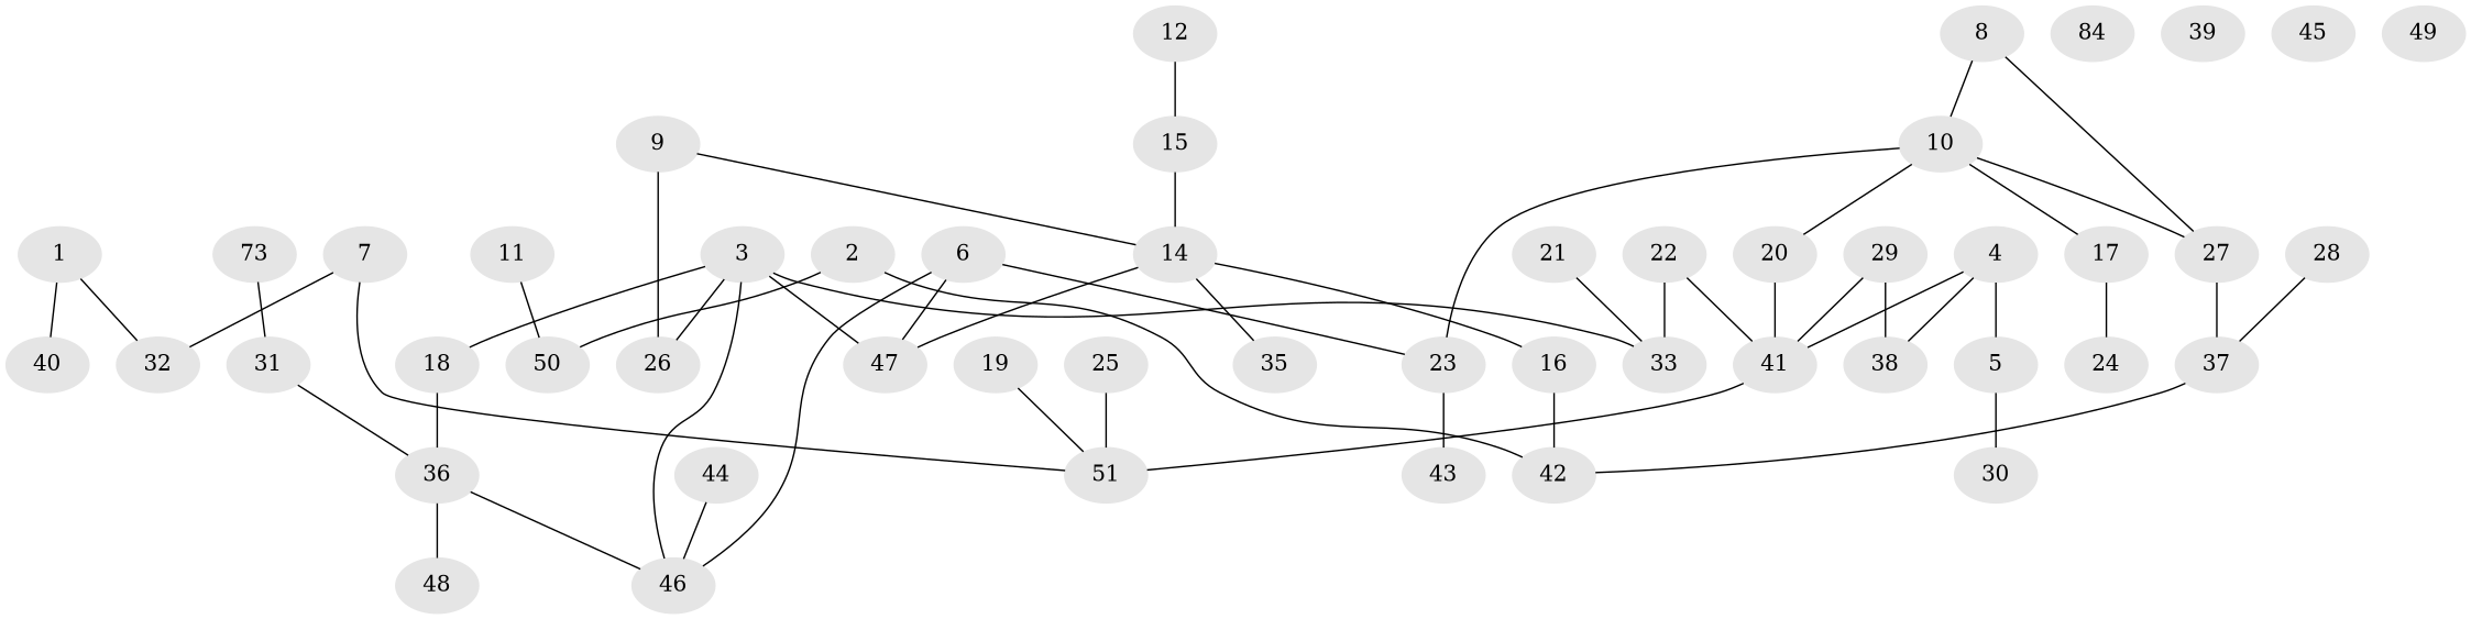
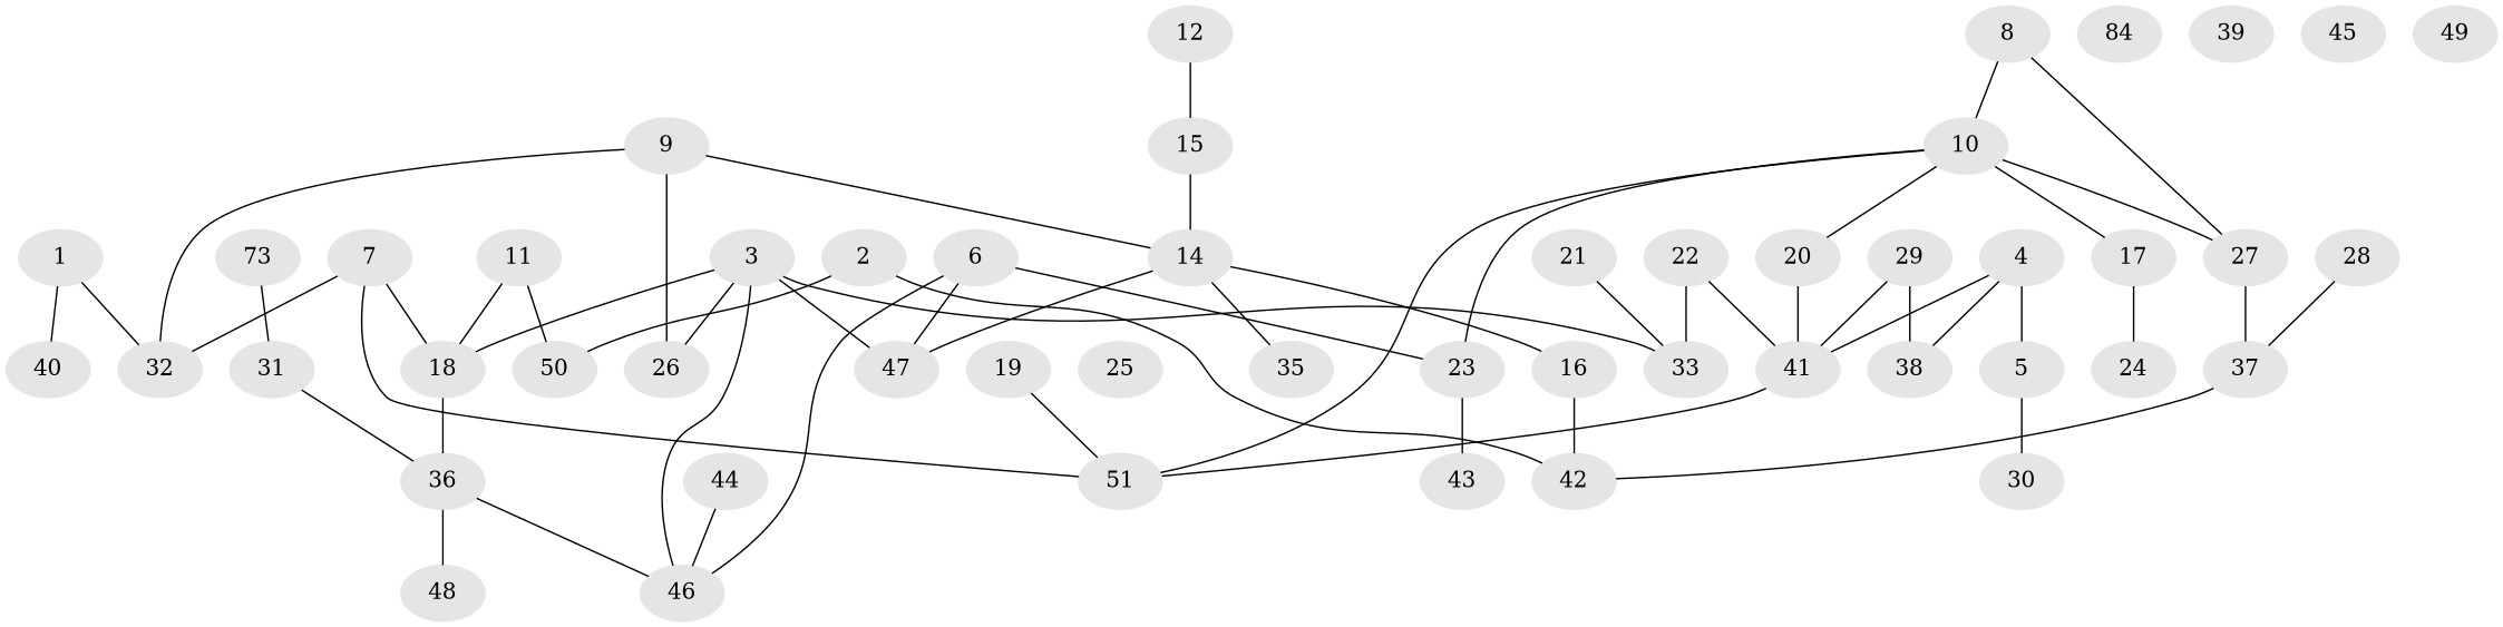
  graph {
    node [color=gray90 style=filled]
    1
    32
    40
    2
    42
    50
    3
    18
    26
    33
    46
    47
    36
    4
    5
    38
    41
    30
    51
    28
    37
    6
    23
    16
    43
    7
    8
    10
    27
    17
    20
    9
    14
    35
    24
    11
    12
    15
    n39 [label=73]
    31
    48
    19
    21
    22
    25
    29
    n47 [label=84]
    39
    44
    45
    49
    1 -- 32
    1 -- 40
    2 -- 42
    2 -- 50
    3 -- 18
    3 -- 26
    3 -- 33
    3 -- 46
    3 -- 47
    18 -- 36
    36 -- 46
    36 -- 48
    4 -- 5
    4 -- 38
    4 -- 41
    5 -- 30
    41 -- 51
    28 -- 37
    37 -- 42
    6 -- 46
    6 -- 47
    6 -- 23
    23 -- 43
    16 -- 42
    7 -- 32
+   7 -- 18
    7 -- 51
    8 -- 10
    8 -- 27
-   25 -- 51
+   10 -- 51
    10 -- 23
    10 -- 27
    10 -- 17
    10 -- 20
    27 -- 37
    17 -- 24
    20 -- 41
+   9 -- 32
    9 -- 26
    9 -- 14
    14 -- 47
    14 -- 16
    14 -- 35
    11 -- 50
+   11 -- 18
    12 -- 15
    15 -- 14
    n39 -- 31
    31 -- 36
    19 -- 51
    21 -- 33
    22 -- 33
    22 -- 41
    29 -- 38
    29 -- 41
    44 -- 46
  }
